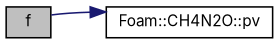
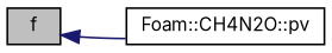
  digraph {
    rankdir=LR
    fontname=Inter
    node [color=black fontname=Inter fontsize=10 shape=record]
    n1 [fillcolor=grey75 fontcolor=black height=0.2 label=f style=filled width=0.4]
    n2 [height=0.2 label="Foam::CH4N2O::pv" width=0.4]
-   n2 -> n1 [color=midnightblue dir=back fontname=Inter fontsize=10 labelfontname=Helvetica labelfontsize=10 style=solid]
+   n1 -> n2 [color=midnightblue dir=back fontname=Inter fontsize=10 labelfontname=Helvetica labelfontsize=10 style=solid]
  }
